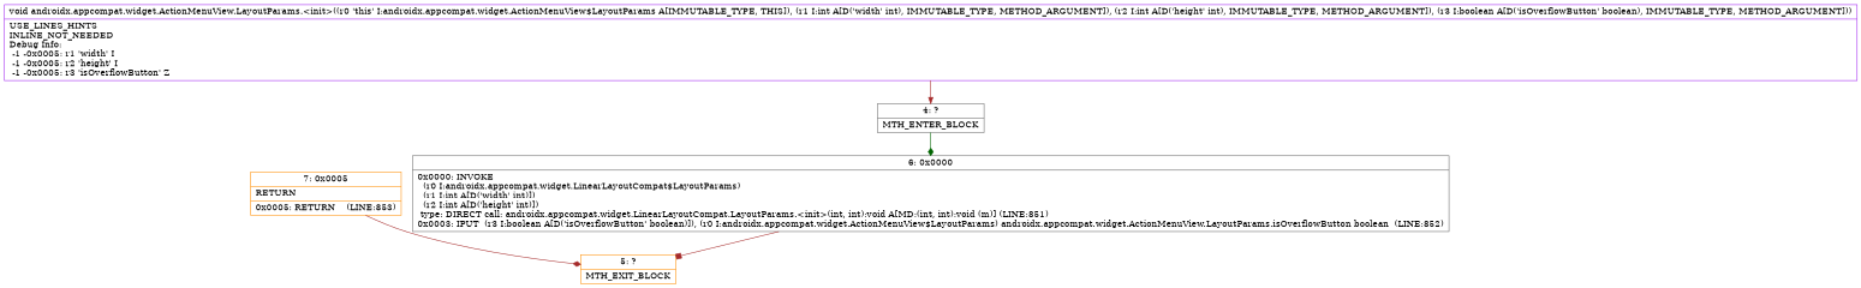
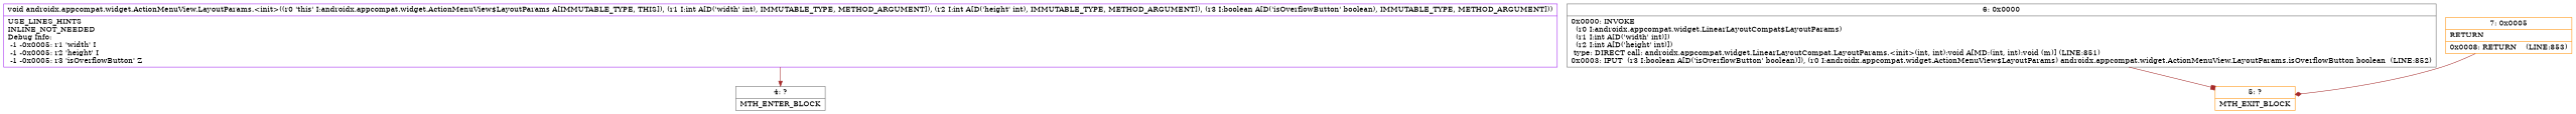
  digraph {
    node [color=gray40 shape=record]
    edge [arrowhead=diamond color=brown]
    n1 [label="{4\:\ ?|MTH_ENTER_BLOCK\l}"]
    n2 [label="{6\:\ 0x0000|0x0000: INVOKE  \l  (r0 I:androidx.appcompat.widget.LinearLayoutCompat$LayoutParams)\l  (r1 I:int A[D('width' int)])\l  (r2 I:int A[D('height' int)])\l type: DIRECT call: androidx.appcompat.widget.LinearLayoutCompat.LayoutParams.\<init\>(int, int):void A[MD:(int, int):void (m)] (LINE:851)\l0x0003: IPUT  (r3 I:boolean A[D('isOverflowButton' boolean)]), (r0 I:androidx.appcompat.widget.ActionMenuView$LayoutParams) androidx.appcompat.widget.ActionMenuView.LayoutParams.isOverflowButton boolean  (LINE:852)\l}"]
    n3 [color=darkorange label="{5\:\ ?|MTH_EXIT_BLOCK\l}"]
-   n4 [color=darkorange label="{7\:\ 0x0005|RETURN\l|0x0005: RETURN    (LINE:853)\l}"]
+   n4 [color=darkorange label="{7\:\ 0x0005|RETURN\l|0x0008: RETURN    (LINE:853)\l}"]
    n5 [color=purple label="{void androidx.appcompat.widget.ActionMenuView.LayoutParams.\<init\>((r0 'this' I:androidx.appcompat.widget.ActionMenuView$LayoutParams A[IMMUTABLE_TYPE, THIS]), (r1 I:int A[D('width' int), IMMUTABLE_TYPE, METHOD_ARGUMENT]), (r2 I:int A[D('height' int), IMMUTABLE_TYPE, METHOD_ARGUMENT]), (r3 I:boolean A[D('isOverflowButton' boolean), IMMUTABLE_TYPE, METHOD_ARGUMENT]))  | USE_LINES_HINTS\lINLINE_NOT_NEEDED\lDebug Info:\l  \-1 \-0x0005: r1 'width' I\l  \-1 \-0x0005: r2 'height' I\l  \-1 \-0x0005: r3 'isOverflowButton' Z\l}"]
-   n1 -> n2 [color=darkgreen]
    n2 -> n3 [arrowhead=box]
    n4 -> n3
    n5 -> n1 [arrowhead=normal]
  }
